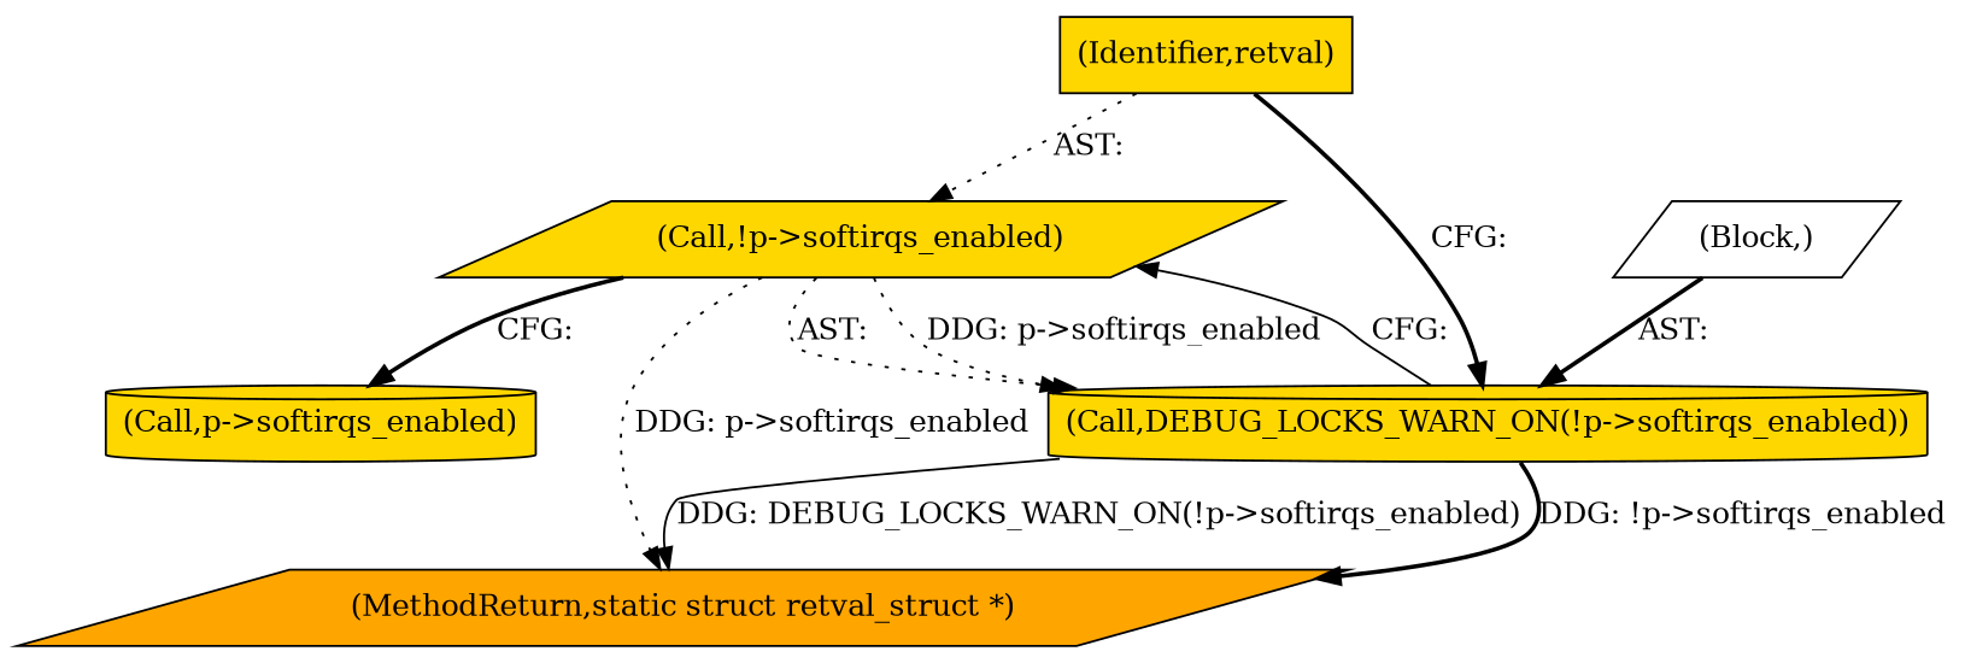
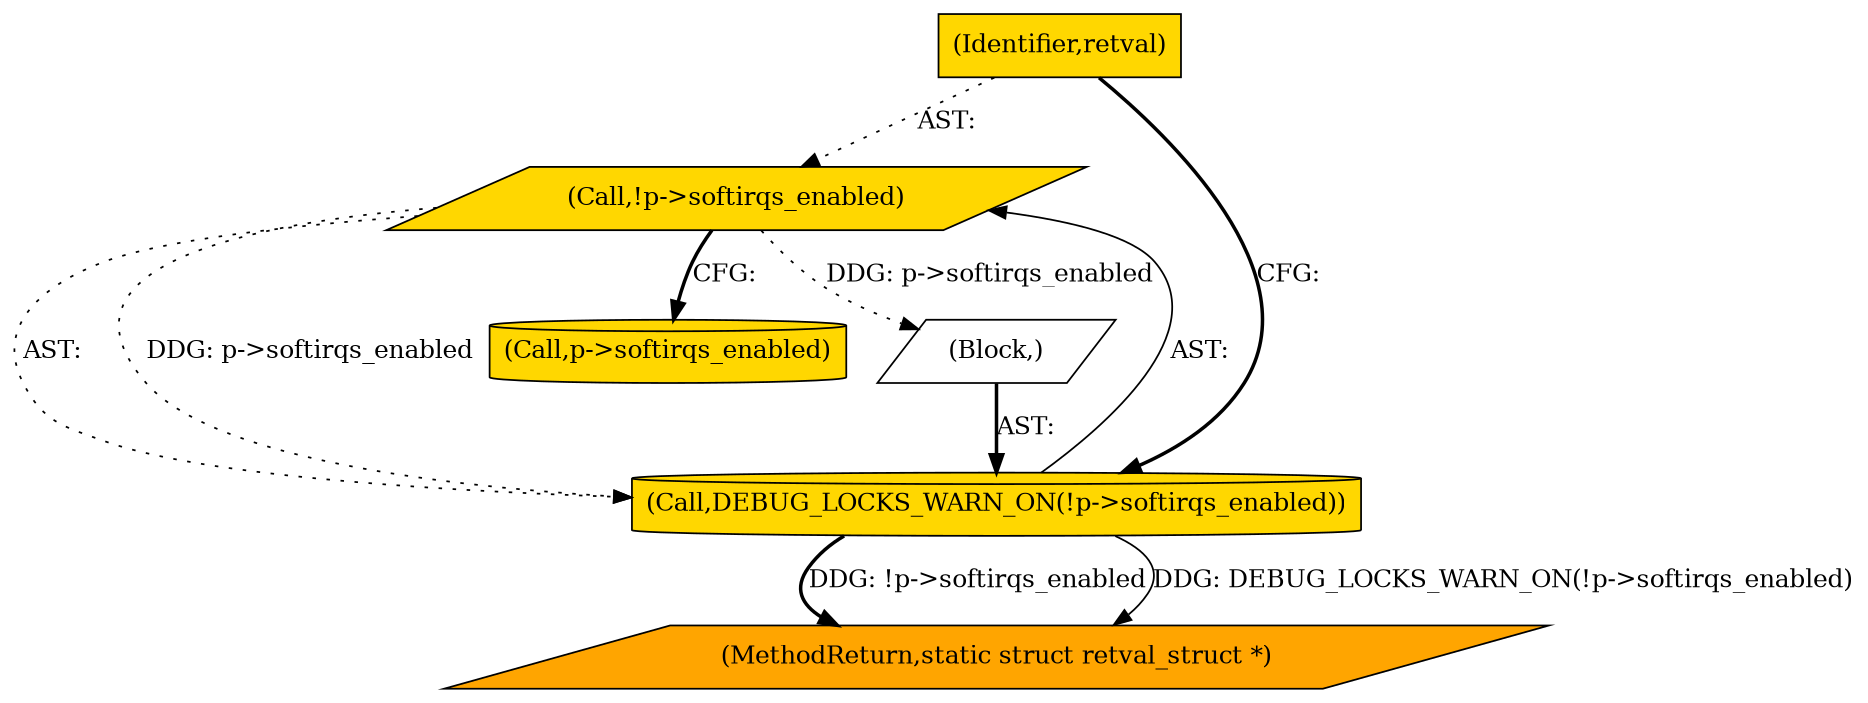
  digraph {
    node [fillcolor=gold shape=parallelogram style=filled]
    edge [style=dotted]
    n1 [label="(Call,!p->softirqs_enabled)"]
    n2 [label="(Call,DEBUG_LOCKS_WARN_ON(!p->softirqs_enabled))" shape=cylinder]
    n3 [label="(Call,p->softirqs_enabled)" shape=cylinder]
    n4 [fillcolor=orange label="(MethodReturn,static struct retval_struct *)"]
    n5 [fillcolor=white label="(Block,)"]
    n6 [label="(Identifier,retval)" shape=box]
    n1 -> n2 [label="AST: "]
    n1 -> n2 [label="DDG: p->softirqs_enabled"]
    n1 -> n3 [label="CFG: " style=bold]
-   n1 -> n4 [label="DDG: p->softirqs_enabled"]
-   n2 -> n1 [label="CFG: " style=solid]
+   n1 -> n5 [label="DDG: p->softirqs_enabled"]
+   n2 -> n1 [label="AST: " style=solid]
    n2 -> n4 [label="DDG: !p->softirqs_enabled" style=bold]
    n2 -> n4 [label="DDG: DEBUG_LOCKS_WARN_ON(!p->softirqs_enabled)" style=solid]
    n5 -> n2 [label="AST: " style=bold]
    n6 -> n1 [label="AST: "]
    n6 -> n2 [label="CFG: " style=bold]
  }
